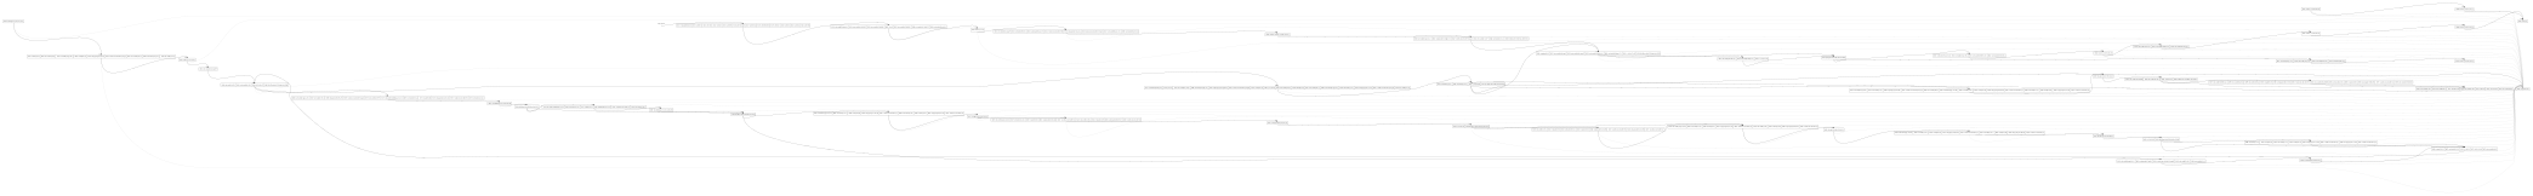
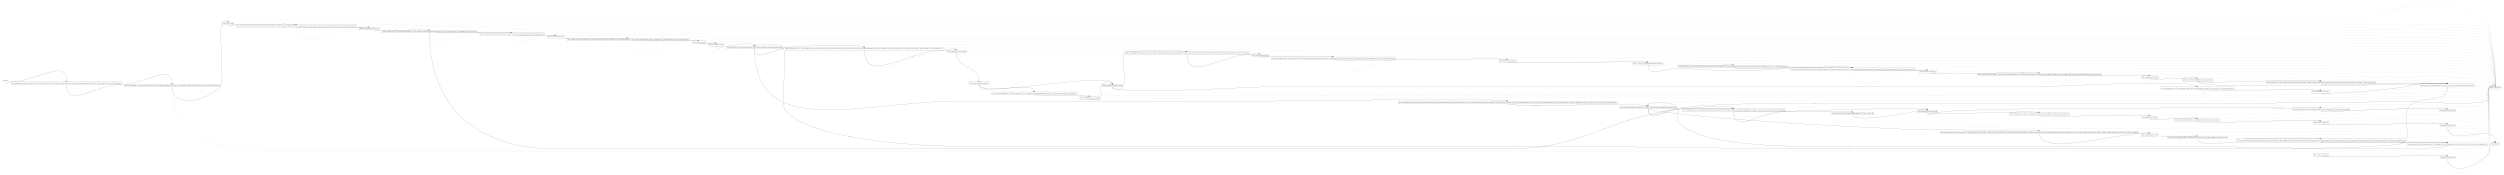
  digraph {
    fontname="Liberation Serif"
    rankdir=LR
    node [fontname="Liberation Serif" shape=record]
    edge [fontname="Liberation Serif" headport=n tailport=s]
    BB_entry510 [shape=none]
    n2 [label="{16311: constant[undefined,v1]|16312: vardecl['n']|16313: vardecl['i']|16314: vardecl['a']|16315: vardecl['b']|16316: vardecl['merged']|16317: vardecl['best']|16318: vardecl['d\\u03bb']|16319: vardecl['n']|16320: vardecl['i']|16321: vardecl['a']|16322: vardecl['b']}"]
    n3 [label="{16323: read-variable['Infinity',v3,-]|16324: write-variable[v3,'\\u03c60']|16325: write-variable[v3,'\\u03bb0']|16326: -[v3,v2]|16327: write-variable[v2,'\\u03bb1']|16328: write-variable[v2,'\\u03c61']*|16329: read-variable['Array',v5,-]}"]
    n4 [label="{16330: construct [-,v5,v4]}"]
    n5 [label="{16548: exceptional-return}"]
    n6 [label="{16331: write-variable[v4,'ranges']*|16332: read-variable['d3',v8,-]|16333: read-property[v8,'geo',v7]|16334: \<variable-non-null-undef\>['d3']|16335: read-property[v7,'stream',-]|16336: \<property-non-null-undef\>[v8,'geo']|16337: read-variable['feature',v9,-]|16338: read-variable['bound',v10,-]}"]
    n7 [label="{16339: call-d3.geo.stream [v7,'stream',v9,v10,-]*}"]
    n8 [label="{16340: read-variable['ranges',v12,-]|16341: read-property[v12,'length',v11]|16342: \<variable-non-null-undef\>['ranges']|16343: write-variable[v11,'n']*|16344: read-variable['n',v13,-]|16345: if[v13](true-block:5317,false-block:5351)}"]
+   n9 [label="{16346: read-variable['ranges',v15,-]|16347: read-property[v15,'sort',-]|16348: \<variable-non-null-undef\>['ranges']|16349: read-variable['compareRanges',v16,-]}"]
    n10 [label="{16516: constant[null,v14]|16517: write-variable[v14,'range']|16518: write-variable[v14,'ranges']*|16519: read-variable['\\u03bb0',v16,-]|16520: read-variable['Infinity',v17,-]|16521: ===[v16,v17,v15]|16522: if[v15](true-block:5353,false-block:5352)}"]
    n11 [label="{16350: call-ranges.sort [v15,'sort',v16,-]*}"]
    n12 [label="{16526: if[v15](true-block:5354,false-block:5355)}"]
    n13 [label="{16523: read-variable['\\u03c60',v16,-]|16524: read-variable['Infinity',v17,-]|16525: ===[v16,v17,v15]}"]
    n14 [label="{16351: constant[1.0,v18]|16352: write-variable[v18,'i']*|16353: read-variable['ranges',v20,-]|16354: constant[0.0,v21]|16355: read-property[v20,v21,v19]|16356: \<variable-non-null-undef\>['ranges']|16357: write-variable[v19,'a']*|16358: read-variable['Array',v23,-]|16359: read-variable['a',v24,-]}"]
    n15 [label="{16527: read-variable['Array',v16,-]|16528: read-variable['Array',v18,-]|16529: read-variable['NaN',v19,-]|16530: read-variable['NaN',v20,-]}"]
    n16 [label="{16531: read-variable['Array',v16,-]|16532: read-variable['Array',v18,-]|16533: read-variable['\\u03bb0',v19,-]|16534: read-variable['\\u03c60',v20,-]}"]
    n17 [label="{16360: construct [-,v23,v24,v22]}"]
    n18 [label="{16361: write-variable[v22,'merged']*}"]
    n19 [label="{16362: read-variable['i',v25,-]|16363: read-variable['n',v26,-]|16364: \<[v25,v26,v17]|16365: if[v17](true-block:5323,false-block:5324)}"]
    n20 [label="{16366: read-variable['ranges',v28,-]|16367: read-variable['i',v29,-]|16368: read-property[v28,v29,v27]|16369: \<variable-non-null-undef\>['ranges']|16370: write-variable[v27,'b']*|16371: read-variable['withinRange',v32,v31]|16372: read-variable['b',v34,-]|16373: constant[0.0,v35]|16374: read-property[v34,v35,v33]|16375: \<variable-non-null-undef\>['b']|16376: read-variable['a',v36,-]}"]
    n21 [label="{16377: read-variable['Infinity',v28,-]|16378: -[v28,v27]|16379: write-variable[v27,'best']*|16380: read-variable['merged',v33,-]|16381: read-property[v33,'length',v31]|16382: \<variable-non-null-undef\>['merged']|16383: constant[1.0,v32]|16384: -[v31,v32,v30]|16385: write-variable[v30,'n']*|16386: constant[0.0,v34]|16387: write-variable[v34,'i']*|16388: read-variable['merged',v36,-]|16389: read-variable['n',v37,-]|16390: read-property[v36,v37,v35]|16391: \<variable-non-null-undef\>['merged']|16392: write-variable[v35,'a']*}"]
    n22 [label="{16393: call-withinRange [v31,v32,v33,v36,v30]}"]
    n23 [label="{16474: read-variable['i',v38,-]|16475: read-variable['n',v39,-]|16476: \<=[v38,v39,v29]|16477: if[v29](true-block:5346,false-block:5351)}"]
    n24 [label="{16394: if[v30](true-block:5329,false-block:5327)}"]
    n25 [label="{16478: read-variable['merged',v41,-]|16479: read-variable['i',v42,-]|16480: read-property[v41,v42,v40]|16481: \<variable-non-null-undef\>['merged']|16482: write-variable[v40,'b']*|16483: read-variable['angle',v47,v46]|16484: read-variable['a',v49,-]|16485: constant[1.0,v50]|16486: read-property[v49,v50,v48]|16487: \<variable-non-null-undef\>['a']|16488: read-variable['b',v52,-]|16489: constant[0.0,v53]|16490: read-property[v52,v53,v51]|16491: \<variable-non-null-undef\>['b']}"]
    n26 [label="{16402: if[v30](true-block:5330,false-block:5331)}"]
    n27 [label="{16395: read-variable['withinRange',v32,v31]|16396: read-variable['b',v34,-]|16397: constant[1.0,v35]|16398: read-property[v34,v35,v33]|16399: \<variable-non-null-undef\>['b']|16400: read-variable['a',v36,-]}"]
    n28 [label="{16492: call-angle [v46,v47,v48,v51,v44]}"]
    n29 [label="{16403: read-variable['angle',v35,v34]|16404: read-variable['a',v37,-]|16405: constant[0.0,v38]|16406: read-property[v37,v38,v36]|16407: \<variable-non-null-undef\>['a']|16408: read-variable['b',v40,-]|16409: constant[1.0,v41]|16410: read-property[v40,v41,v39]|16411: \<variable-non-null-undef\>['b']}"]
    n30 [label="{16412: read-variable['merged',v32,-]|16413: read-property[v32,'push',-]|16414: \<variable-non-null-undef\>['merged']|16415: read-variable['b',v33,-]|16416: write-variable[v33,'a']}"]
    n31 [label="{16401: call-withinRange [v31,v32,v33,v36,v30]}"]
    n32 [label="{16417: call-angle [v34,v35,v36,v39,v32]}"]
    n33 [label="{16468: call-merged.push [v32,'push',v33,-]*}"]
    n34 [label="{16418: read-variable['angle',v43,v42]|16419: read-variable['a',v45,-]|16420: constant[0.0,v46]|16421: read-property[v45,v46,v44]|16422: \<variable-non-null-undef\>['a']|16423: read-variable['a',v48,-]|16424: constant[1.0,v49]|16425: read-property[v48,v49,v47]|16426: \<variable-non-null-undef\>['a']}"]
    n35 [label="{16469: constant[1.0,v31]|16470: read-variable['i',v32,-]|16471: +[v32,v33]|16472: +[v33,v31,v34]|16473: write-variable[v34,'i']}"]
    n36 [label="{16427: call-angle [v42,v43,v44,v47,v33]}"]
    n37 [label="{16428: \>[v32,v33,v31]|16429: if[v31](true-block:5336,false-block:5337)}"]
    n38 [label="{16430: read-variable['a',v51,-]|16431: constant[1.0,v52]|16432: read-variable['b',v53,-]|16433: constant[1.0,v54]|16434: read-property[v53,v54,v50]|16435: \<variable-non-null-undef\>['b']|16436: write-property[v51,v52,v50]|16437: \<variable-non-null-undef\>['a']*}"]
    n39 [label="{16438: read-variable['angle',v54,v53]|16439: read-variable['b',v56,-]|16440: constant[0.0,v57]|16441: read-property[v56,v57,v55]|16442: \<variable-non-null-undef\>['b']|16443: read-variable['a',v59,-]|16444: constant[1.0,v60]|16445: read-property[v59,v60,v58]|16446: \<variable-non-null-undef\>['a']}"]
    n40 [label="{16447: call-angle [v53,v54,v55,v58,v51]}"]
    n41 [label="{16448: read-variable['angle',v62,v61]|16449: read-variable['a',v64,-]|16450: constant[0.0,v65]|16451: read-property[v64,v65,v63]|16452: \<variable-non-null-undef\>['a']|16453: read-variable['a',v67,-]|16454: constant[1.0,v68]|16455: read-property[v67,v68,v66]|16456: \<variable-non-null-undef\>['a']}"]
    n42 [label="{16457: call-angle [v61,v62,v63,v66,v52]}"]
    n43 [label="{16458: \>[v51,v52,v50]|16459: if[v50](true-block:5342,false-block:5344)}"]
    n44 [label="{16460: read-variable['a',v70,-]|16461: constant[0.0,v71]|16462: read-variable['b',v72,-]|16463: constant[0.0,v73]|16464: read-property[v72,v73,v69]|16465: \<variable-non-null-undef\>['b']|16466: write-property[v70,v71,v69]|16467: \<variable-non-null-undef\>['a']*}"]
    n45 [label="{16493: write-variable[v44,'d\\u03bb']|16494: read-variable['best',v45,-]|16495: \>[v44,v45,v43]|16496: if[v43](true-block:5349,false-block:5350)}"]
    n46 [label="{16497: read-variable['d\\u03bb',v54,-]|16498: write-variable[v54,'best']|16499: read-variable['b',v56,-]|16500: constant[0.0,v57]|16501: read-property[v56,v57,v55]|16502: \<variable-non-null-undef\>['b']|16503: write-variable[v55,'\\u03bb0']|16504: read-variable['a',v59,-]|16505: constant[1.0,v60]|16506: read-property[v59,v60,v58]|16507: \<variable-non-null-undef\>['a']|16508: write-variable[v58,'\\u03bb1']}"]
    n47 [label="{16509: read-variable['b',v54,-]|16510: write-variable[v54,'a']|16511: constant[1.0,v55]|16512: read-variable['i',v56,-]|16513: +[v56,v57]|16514: +[v57,v55,v58]|16515: write-variable[v58,'i']}"]
    n48 [label="{16535: construct [-,v18,v19,v20,v17]}"]
    n49 [label="{16541: construct [-,v18,v19,v20,v17]}"]
    n50 [label="{16542: read-variable['Array',v22,-]|16543: read-variable['\\u03bb1',v23,-]|16544: read-variable['\\u03c61',v24,-]}"]
    n51 [label="{16545: construct [-,v22,v23,v24,v21]}"]
    n52 [label="{16539: construct [-,v22,v23,v24,v21]}"]
    n53 [label="{16540: construct [-,v16,v17,v21,v1]}"]
    n54 [label="{16547: return[v1]}"]
    n55 [label="{16546: construct [-,v16,v17,v21,v1]}"]
    BB_entry510 -> n2 [headlabel="    5311"]
    n2 -> n3 [headlabel="      5312"]
    n3 -> n4 [headlabel="      5313"]
    n3 -> n5 [color=gray headlabel="      5365"]
    n4 -> n5 [color=gray]
    n4 -> n6 [headlabel="      5314"]
    n6 -> n5 [color=gray]
    n6 -> n7 [headlabel="      5315"]
    n7 -> n5 [color=gray]
    n7 -> n8 [headlabel="      5316"]
    n8 -> n5 [color=gray]
+   n8 -> n9 [headlabel="      5317"]
    n8 -> n10 [headlabel="      5351"]
+   n9 -> n5 [color=gray]
+   n9 -> n11 [headlabel="      5318"]
    n10 -> n5 [color=gray]
    n10 -> n12 [headlabel="      5353"]
    n10 -> n13 [headlabel="      5352"]
    n11 -> n5 [color=gray]
    n11 -> n14 [headlabel="      5319"]
    n12 -> n15 [headlabel="      5354"]
    n12 -> n16 [headlabel="      5355"]
    n13 -> n5 [color=gray]
    n13 -> n12
    n14 -> n5 [color=gray]
    n14 -> n17 [headlabel="      5320"]
    n15 -> n5 [color=gray]
    n15 -> n48 [headlabel="      5356"]
    n16 -> n5 [color=gray]
    n16 -> n49 [headlabel="      5360"]
    n17 -> n5 [color=gray]
    n17 -> n18 [headlabel="      5321"]
    n18 -> n19 [headlabel="      5322"]
    n19 -> n5 [color=gray]
    n19 -> n20 [headlabel="      5323"]
    n19 -> n21 [headlabel="      5324"]
    n20 -> n5 [color=gray]
    n20 -> n22 [headlabel="      5325"]
    n21 -> n5 [color=gray]
    n21 -> n23 [headlabel="      5345"]
    n22 -> n5 [color=gray]
    n22 -> n24 [headlabel="      5326"]
    n23 -> n5 [color=black]
    n23 -> n10
    n23 -> n25 [headlabel="      5346"]
    n24 -> n26 [headlabel="      5329"]
    n24 -> n27 [headlabel="      5327"]
    n25 -> n5 [color=gray]
    n25 -> n28 [headlabel="      5347"]
    n26 -> n29 [headlabel="      5330"]
    n26 -> n30 [headlabel="      5331"]
    n27 -> n5 [color=gray]
    n27 -> n31 [headlabel="      5328"]
    n28 -> n5 [color=gray]
    n28 -> n45 [headlabel="      5348"]
    n29 -> n5 [color=gray]
    n29 -> n32 [headlabel="      5332"]
    n30 -> n5 [color=gray]
    n30 -> n33 [headlabel="      5343"]
    n31 -> n5 [color=gray]
    n31 -> n26
    n32 -> n5 [color=gray]
    n32 -> n34 [headlabel="      5333"]
    n33 -> n5 [color=gray]
    n33 -> n35
    n34 -> n5 [color=gray]
    n34 -> n36 [headlabel="      5334"]
    n35 -> n5 [color=gray]
    n35 -> n19
    n36 -> n5 [color=gray]
    n36 -> n37 [headlabel="      5335"]
    n37 -> n5 [color=gray]
    n37 -> n38 [headlabel="      5336"]
    n37 -> n39 [headlabel="      5337"]
    n38 -> n5 [color=gray]
    n38 -> n39
    n39 -> n5 [color=gray]
    n39 -> n40 [headlabel="      5338"]
    n40 -> n5 [color=gray]
    n40 -> n41 [headlabel="      5339"]
    n41 -> n5 [color=gray]
    n41 -> n42 [headlabel="      5340"]
    n42 -> n5 [color=gray]
    n42 -> n43 [headlabel="      5341"]
    n43 -> n5 [color=gray]
    n43 -> n35 [headlabel="      5344"]
    n43 -> n44 [headlabel="      5342"]
    n44 -> n5 [color=gray]
    n44 -> n35
    n45 -> n5 [color=gray]
    n45 -> n46 [headlabel="      5349"]
    n45 -> n47 [headlabel="      5350"]
    n46 -> n5 [color=gray]
    n46 -> n47
    n47 -> n5 [color=gray]
    n47 -> n23
    n48 -> n5 [color=gray]
    n49 -> n5 [color=gray]
    n49 -> n50 [headlabel="      5361"]
    n50 -> n5 [color=gray]
    n50 -> n51 [headlabel="      5362"]
    n51 -> n5 [color=gray]
    n51 -> n55 [headlabel="      5363"]
    n52 -> n5 [color=gray]
    n52 -> n53 [headlabel="      5359"]
    n53 -> n5 [color=gray]
    n53 -> n54 [headlabel="      5364"]
    n55 -> n5 [color=gray]
    n55 -> n54
  }
